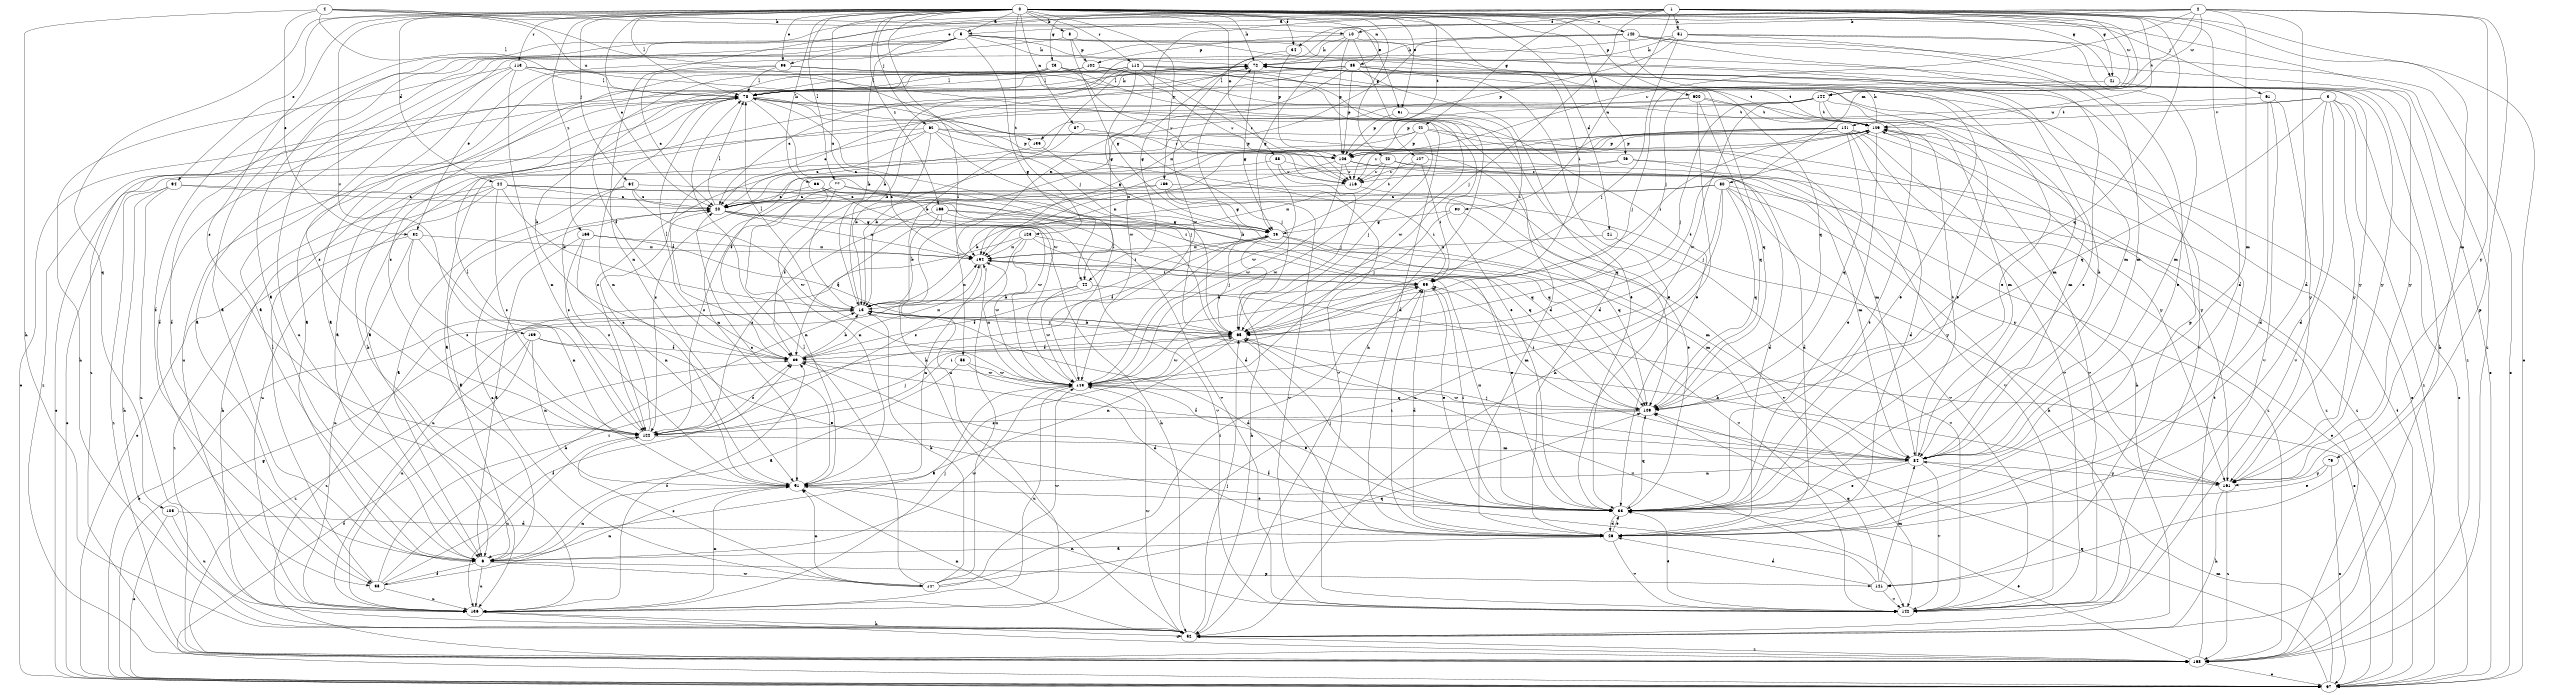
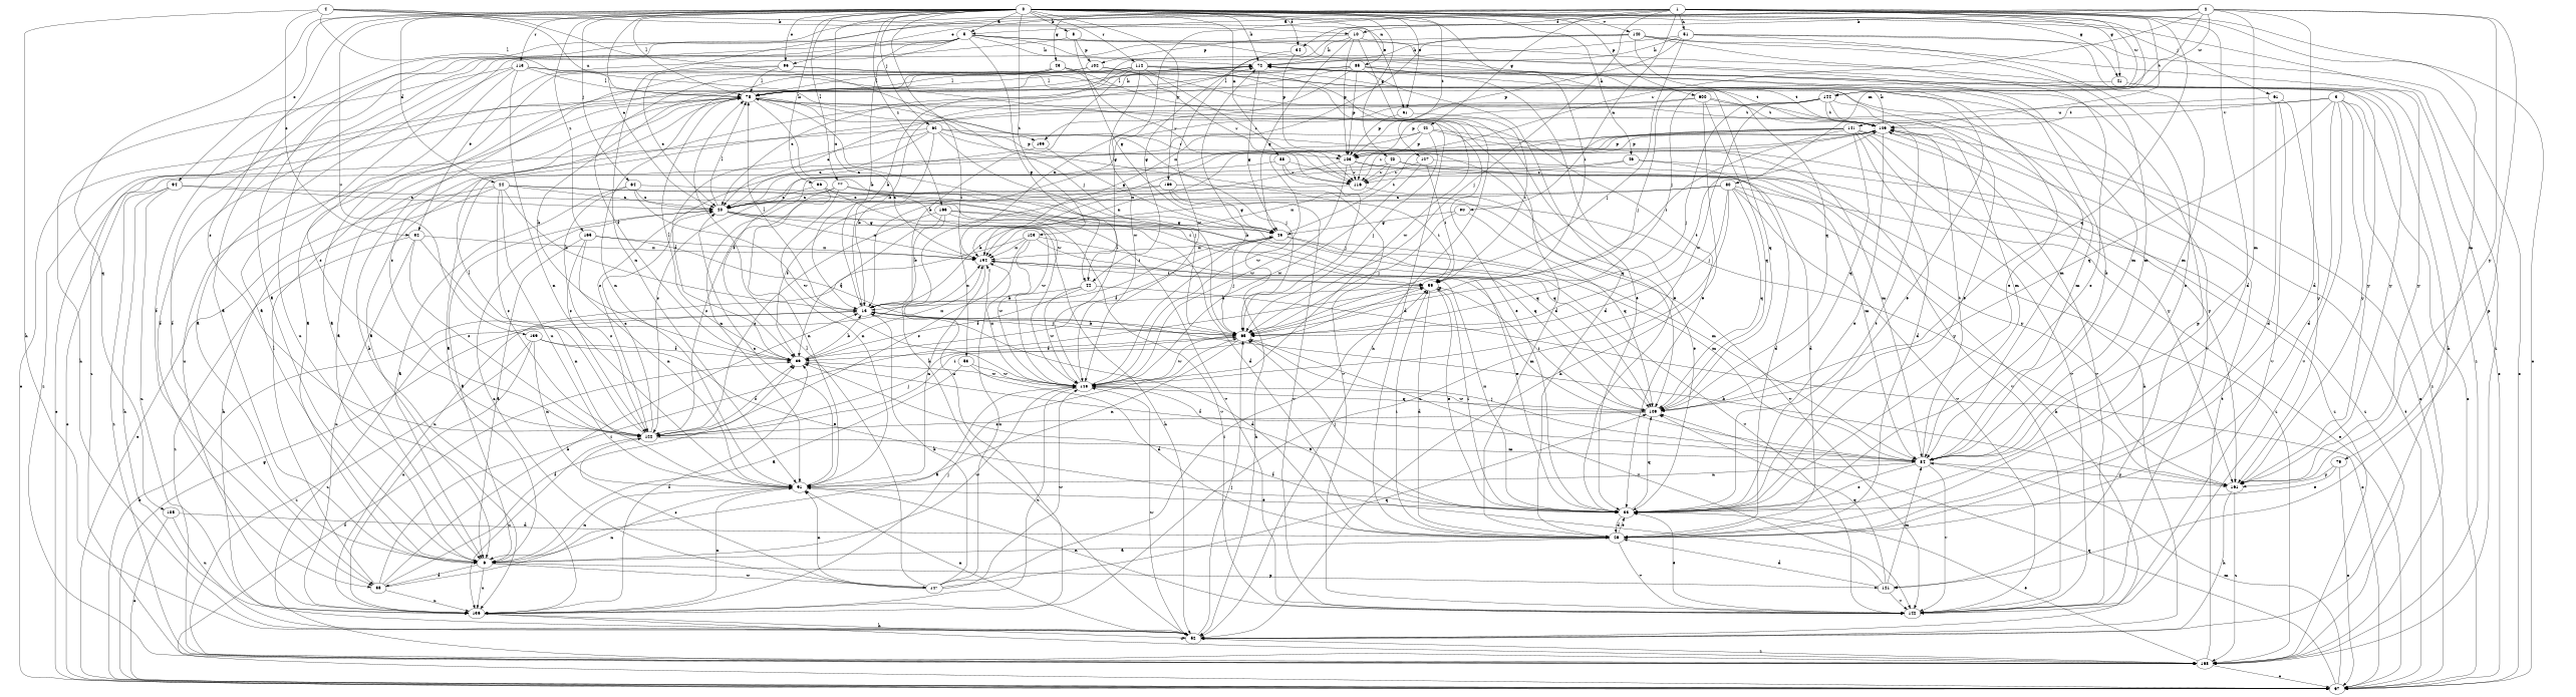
  strict digraph {
    0
    5
    8
    20
-   21
    24
    31
    34
    40
    41
    46
    53
    59
    61
    62
    64
    66
    72
    77
    78
    85
-   87
    88
    94
    95
    n26 [label=600]
    105
    112
    113
    122
    123
    127
    139
    140
    154
    159
    165
    166
    168
    38
    44
    6
    n43 [label=121]
    32
    52
    13
    33
    136
    84
    45
    102
    142
    97
    161
    103
    148
    26
    116
    65
    91
    129
    109
    39
    1
    42
    43
    51
    79
    80
    90
    144
    2
    10
    147
    3
    135
    141
    4
    0 -> 5 [label=a]
    0 -> 8 [label=b]
    0 -> 20 [label=c]
-   0 -> 21 [label=d]
    0 -> 24 [label=d]
    0 -> 31 [label=e]
    0 -> 34 [label=f]
    0 -> 40 [label=g]
    0 -> 41 [label=g]
    0 -> 46 [label=h]
    0 -> 53 [label=i]
    0 -> 59 [label=i]
    0 -> 61 [label=j]
    0 -> 62 [label=j]
    0 -> 64 [label=j]
    0 -> 66 [label=k]
    0 -> 72 [label=k]
    0 -> 77 [label=l]
    0 -> 78 [label=l]
    0 -> 85 [label=n]
-   0 -> 87 [label=n]
    0 -> 88 [label=n]
    0 -> 94 [label=o]
    0 -> 95 [label=o]
    0 -> n26 [label=p]
    0 -> 105 [label=q]
    0 -> 112 [label=r]
    0 -> 113 [label=r]
    0 -> 122 [label=s]
    0 -> 123 [label=t]
    0 -> 127 [label=t]
    0 -> 139 [label=v]
    0 -> 140 [label=v]
    0 -> 154 [label=x]
    0 -> 159 [label=y]
    0 -> 165 [label=z]
    0 -> 166 [label=z]
    0 -> 168 [label=z]
    5 -> 72 [label=k]
    5 -> 38 [label=f]
    5 -> 44 [label=g]
    5 -> 6 [label=a]
    5 -> n43 [label=p]
    5 -> 32 [label=e]
    5 -> 52 [label=h]
    5 -> 13 [label=b]
    5 -> 33 [label=e]
    5 -> 136 [label=u]
    8 -> 38 [label=f]
    8 -> 84 [label=m]
    8 -> 45 [label=g]
    8 -> 102 [label=p]
    20 -> 78 [label=l]
    20 -> 154 [label=x]
    20 -> 6 [label=a]
    20 -> 52 [label=h]
    20 -> 84 [label=m]
    20 -> 45 [label=g]
-   21 -> 154 [label=x]
-   21 -> 142 [label=v]
    24 -> 20 [label=c]
    24 -> 59 [label=i]
    24 -> 122 [label=s]
    24 -> 52 [label=h]
    24 -> 13 [label=b]
-   24 -> 136 [label=u]
+   24 -> 91 [label=u]
    24 -> 97 [label=o]
    24 -> 161 [label=y]
    31 -> 59 [label=i]
    31 -> 103 [label=p]
    34 -> 103 [label=p]
    34 -> 148 [label=w]
    40 -> 122 [label=s]
    40 -> 154 [label=x]
    40 -> 168 [label=z]
    40 -> 26 [label=d]
    40 -> 116 [label=r]
    41 -> 161 [label=y]
    41 -> 65 [label=j]
    46 -> 168 [label=z]
    46 -> 26 [label=d]
    46 -> 116 [label=r]
    46 -> 91 [label=n]
    53 -> 6 [label=a]
    53 -> 148 [label=w]
    53 -> 26 [label=d]
    59 -> 13 [label=b]
    59 -> 33 [label=e]
    59 -> 26 [label=d]
    61 -> 142 [label=v]
    61 -> 161 [label=y]
    61 -> 26 [label=d]
    61 -> 129 [label=t]
    62 -> 20 [label=c]
    62 -> 13 [label=b]
    62 -> 142 [label=v]
    62 -> 97 [label=o]
    62 -> 103 [label=p]
    62 -> 65 [label=j]
    62 -> 109 [label=q]
    62 -> 39 [label=f]
    64 -> 20 [label=c]
    64 -> 122 [label=s]
    64 -> 6 [label=a]
    64 -> 148 [label=w]
    64 -> 109 [label=q]
    66 -> 20 [label=c]
    66 -> 142 [label=v]
    66 -> 148 [label=w]
    66 -> 91 [label=n]
    72 -> 78 [label=l]
    72 -> 33 [label=e]
    72 -> 45 [label=g]
    72 -> 161 [label=y]
    77 -> 20 [label=c]
    77 -> 122 [label=s]
    77 -> 142 [label=v]
    77 -> 91 [label=n]
    77 -> 109 [label=q]
    78 -> 72 [label=k]
    78 -> 168 [label=z]
    78 -> 6 [label=a]
    78 -> 33 [label=e]
    78 -> 136 [label=u]
    78 -> 148 [label=w]
    78 -> 116 [label=r]
    78 -> 65 [label=j]
    78 -> 129 [label=t]
    85 -> 78 [label=l]
    85 -> 122 [label=s]
    85 -> 154 [label=x]
    85 -> 33 [label=e]
    85 -> 97 [label=o]
    85 -> 161 [label=y]
    85 -> 103 [label=p]
    85 -> 26 [label=d]
    85 -> 129 [label=t]
-   87 -> 13 [label=b]
-   87 -> 103 [label=p]
    88 -> 84 [label=m]
    88 -> 97 [label=o]
    88 -> 116 [label=r]
    88 -> 65 [label=j]
    94 -> 20 [label=c]
    94 -> 168 [label=z]
    94 -> 52 [label=h]
    94 -> 136 [label=u]
    94 -> 26 [label=d]
    95 -> 20 [label=c]
    95 -> 78 [label=l]
    95 -> 6 [label=a]
    95 -> 142 [label=v]
    95 -> 109 [label=q]
    n26 -> 20 [label=c]
    n26 -> 52 [label=h]
    n26 -> 13 [label=b]
    n26 -> 84 [label=m]
    n26 -> 129 [label=t]
    n26 -> 109 [label=q]
    105 -> 136 [label=u]
    105 -> 97 [label=o]
    105 -> 26 [label=d]
    112 -> 20 [label=c]
    112 -> 78 [label=l]
    112 -> 168 [label=z]
    112 -> 52 [label=h]
    112 -> 33 [label=e]
    112 -> 148 [label=w]
    112 -> 26 [label=d]
    112 -> 116 [label=r]
    112 -> 129 [label=t]
    113 -> 78 [label=l]
    113 -> 122 [label=s]
    113 -> 6 [label=a]
    113 -> 52 [label=h]
    113 -> 84 [label=m]
    113 -> 26 [label=d]
    113 -> 91 [label=n]
    122 -> 20 [label=c]
    122 -> 59 [label=i]
    122 -> 78 [label=l]
    122 -> 136 [label=u]
    122 -> 84 [label=m]
    122 -> 65 [label=j]
    122 -> 39 [label=f]
    123 -> 59 [label=i]
    123 -> 122 [label=s]
    123 -> 154 [label=x]
    123 -> 33 [label=e]
    123 -> 136 [label=u]
    123 -> 148 [label=w]
    127 -> 59 [label=i]
    127 -> 142 [label=v]
    127 -> 148 [label=w]
    127 -> 116 [label=r]
    139 -> 168 [label=z]
    139 -> 33 [label=e]
    139 -> 136 [label=u]
    139 -> 91 [label=n]
    139 -> 39 [label=f]
    140 -> 72 [label=k]
    140 -> 154 [label=x]
    140 -> 6 [label=a]
    140 -> 33 [label=e]
    140 -> 84 [label=m]
    140 -> 97 [label=o]
    140 -> 109 [label=q]
    154 -> 59 [label=i]
    154 -> 84 [label=m]
    154 -> 91 [label=n]
    159 -> 20 [label=c]
    159 -> 59 [label=i]
    159 -> 45 [label=g]
    159 -> 142 [label=v]
    159 -> 39 [label=f]
    165 -> 122 [label=s]
    165 -> 154 [label=x]
    165 -> 6 [label=a]
    165 -> 65 [label=j]
    165 -> 91 [label=n]
    166 -> 122 [label=s]
    166 -> 13 [label=b]
    166 -> 45 [label=g]
    166 -> 142 [label=v]
    166 -> 109 [label=q]
    166 -> 39 [label=f]
    168 -> 33 [label=e]
    168 -> 97 [label=o]
    168 -> 129 [label=t]
    38 -> 59 [label=i]
    38 -> 78 [label=l]
    38 -> 13 [label=b]
    38 -> 136 [label=u]
    38 -> 91 [label=n]
    38 -> 39 [label=f]
    44 -> 13 [label=b]
    44 -> 97 [label=o]
    44 -> 148 [label=w]
    44 -> 39 [label=f]
    6 -> 38 [label=f]
    6 -> n43 [label=p]
    6 -> 136 [label=u]
    6 -> 148 [label=w]
    6 -> 91 [label=n]
    6 -> 147 [label=w]
    n43 -> 84 [label=m]
    n43 -> 142 [label=v]
    n43 -> 26 [label=d]
    n43 -> 109 [label=q]
    n43 -> 39 [label=f]
    32 -> 122 [label=s]
    32 -> 154 [label=x]
    32 -> 168 [label=z]
    32 -> 136 [label=u]
    32 -> 91 [label=n]
    52 -> 168 [label=z]
    52 -> 148 [label=w]
    52 -> 65 [label=j]
    52 -> 91 [label=n]
    13 -> 72 [label=k]
    13 -> 78 [label=l]
    13 -> 154 [label=x]
    13 -> 168 [label=z]
    13 -> 26 [label=d]
    13 -> 65 [label=j]
    33 -> 59 [label=i]
    33 -> 154 [label=x]
    33 -> 26 [label=d]
    33 -> 65 [label=j]
    33 -> 129 [label=t]
    33 -> 109 [label=q]
    136 -> 72 [label=k]
    136 -> 168 [label=z]
    136 -> 52 [label=h]
    136 -> 65 [label=j]
    136 -> 91 [label=n]
    136 -> 39 [label=f]
    84 -> 72 [label=k]
    84 -> 33 [label=e]
    84 -> 142 [label=v]
    84 -> 161 [label=y]
    84 -> 65 [label=j]
    84 -> 91 [label=n]
    84 -> 129 [label=t]
    84 -> 39 [label=f]
    45 -> 154 [label=x]
    45 -> 52 [label=h]
    45 -> 84 [label=m]
    45 -> 142 [label=v]
    45 -> 65 [label=j]
    45 -> 129 [label=t]
    45 -> 39 [label=f]
    102 -> 78 [label=l]
    102 -> 33 [label=e]
    102 -> 116 [label=r]
    102 -> 91 [label=n]
    142 -> 33 [label=e]
    142 -> 91 [label=n]
    97 -> 13 [label=b]
    97 -> 84 [label=m]
    97 -> 45 [label=g]
    97 -> 129 [label=t]
    97 -> 109 [label=q]
    97 -> 39 [label=f]
    161 -> 168 [label=z]
    161 -> 52 [label=h]
    161 -> 13 [label=b]
    103 -> 154 [label=x]
    103 -> 168 [label=z]
    103 -> 161 [label=y]
    103 -> 148 [label=w]
    103 -> 116 [label=r]
    148 -> 72 [label=k]
    148 -> 78 [label=l]
    148 -> 154 [label=x]
    148 -> 6 [label=a]
    148 -> 33 [label=e]
    148 -> 136 [label=u]
    148 -> 109 [label=q]
    26 -> 59 [label=i]
    26 -> 6 [label=a]
    26 -> 33 [label=e]
    26 -> 142 [label=v]
    116 -> 20 [label=c]
    116 -> 33 [label=e]
    65 -> 13 [label=b]
    65 -> 142 [label=v]
    65 -> 148 [label=w]
    65 -> 91 [label=n]
    65 -> 129 [label=t]
    65 -> 39 [label=f]
    91 -> 20 [label=c]
    91 -> 33 [label=e]
    129 -> 72 [label=k]
    129 -> 33 [label=e]
    129 -> 142 [label=v]
    129 -> 103 [label=p]
    129 -> 148 [label=w]
    129 -> 116 [label=r]
    109 -> 59 [label=i]
    109 -> 122 [label=s]
    109 -> 148 [label=w]
    39 -> 72 [label=k]
    39 -> 78 [label=l]
    39 -> 154 [label=x]
    39 -> 13 [label=b]
    39 -> 148 [label=w]
    1 -> 34 [label=f]
    1 -> 41 [label=g]
    1 -> 95 [label=o]
    1 -> 38 [label=f]
    1 -> 44 [label=g]
    1 -> 97 [label=o]
    1 -> 26 [label=d]
    1 -> 65 [label=j]
    1 -> 91 [label=n]
    1 -> 129 [label=t]
    1 -> 109 [label=q]
    1 -> 42 [label=g]
    1 -> 43 [label=g]
    1 -> 51 [label=h]
    1 -> 79 [label=m]
    1 -> 80 [label=m]
    1 -> 90 [label=n]
    1 -> 144 [label=w]
    42 -> 122 [label=s]
    42 -> 84 [label=m]
    42 -> 161 [label=y]
    42 -> 103 [label=p]
    42 -> 65 [label=j]
    42 -> 39 [label=f]
    43 -> 78 [label=l]
    43 -> 6 [label=a]
    43 -> 33 [label=e]
    43 -> 148 [label=w]
    43 -> 116 [label=r]
    43 -> 39 [label=f]
    51 -> 72 [label=k]
    51 -> 13 [label=b]
    51 -> 33 [label=e]
    51 -> 84 [label=m]
    51 -> 97 [label=o]
    51 -> 103 [label=p]
    51 -> 65 [label=j]
    79 -> 33 [label=e]
    79 -> 97 [label=o]
    79 -> 161 [label=y]
    80 -> 20 [label=c]
    80 -> 52 [label=h]
    80 -> 13 [label=b]
    80 -> 136 [label=u]
    80 -> 142 [label=v]
    80 -> 97 [label=o]
    80 -> 65 [label=j]
    80 -> 109 [label=q]
    90 -> 45 [label=g]
    90 -> 65 [label=j]
    90 -> 109 [label=q]
    144 -> 6 [label=a]
    144 -> 84 [label=m]
    144 -> 97 [label=o]
    144 -> 103 [label=p]
    144 -> 148 [label=w]
    144 -> 65 [label=j]
    144 -> 129 [label=t]
    2 -> 5 [label=a]
    2 -> 44 [label=g]
    2 -> 6 [label=a]
    2 -> n43 [label=p]
    2 -> 84 [label=m]
    2 -> 161 [label=y]
    2 -> 26 [label=d]
    2 -> 116 [label=r]
    2 -> 65 [label=j]
    2 -> 144 [label=w]
    2 -> 10 [label=b]
    10 -> 72 [label=k]
    10 -> 168 [label=z]
    10 -> 52 [label=h]
    10 -> 45 [label=g]
    10 -> 102 [label=p]
    10 -> 103 [label=p]
    147 -> 20 [label=c]
    147 -> 59 [label=i]
    147 -> 78 [label=l]
    147 -> 122 [label=s]
    147 -> 154 [label=x]
    147 -> 13 [label=b]
    147 -> 148 [label=w]
    147 -> 91 [label=n]
    147 -> 109 [label=q]
    3 -> 168 [label=z]
    3 -> 142 [label=v]
    3 -> 97 [label=o]
    3 -> 161 [label=y]
    3 -> 26 [label=d]
    3 -> 109 [label=q]
    3 -> 135 [label=u]
    3 -> 141 [label=v]
    135 -> 20 [label=c]
    135 -> 45 [label=g]
    141 -> 59 [label=i]
    141 -> 154 [label=x]
    141 -> 6 [label=a]
    141 -> 52 [label=h]
    141 -> 136 [label=u]
    141 -> 142 [label=v]
    141 -> 161 [label=y]
    141 -> 103 [label=p]
    141 -> 26 [label=d]
    141 -> 109 [label=q]
    4 -> 31 [label=e]
    4 -> 78 [label=l]
    4 -> 32 [label=e]
    4 -> 52 [label=h]
    4 -> 65 [label=j]
    4 -> 10 [label=b]
    4 -> 135 [label=u]
  }
